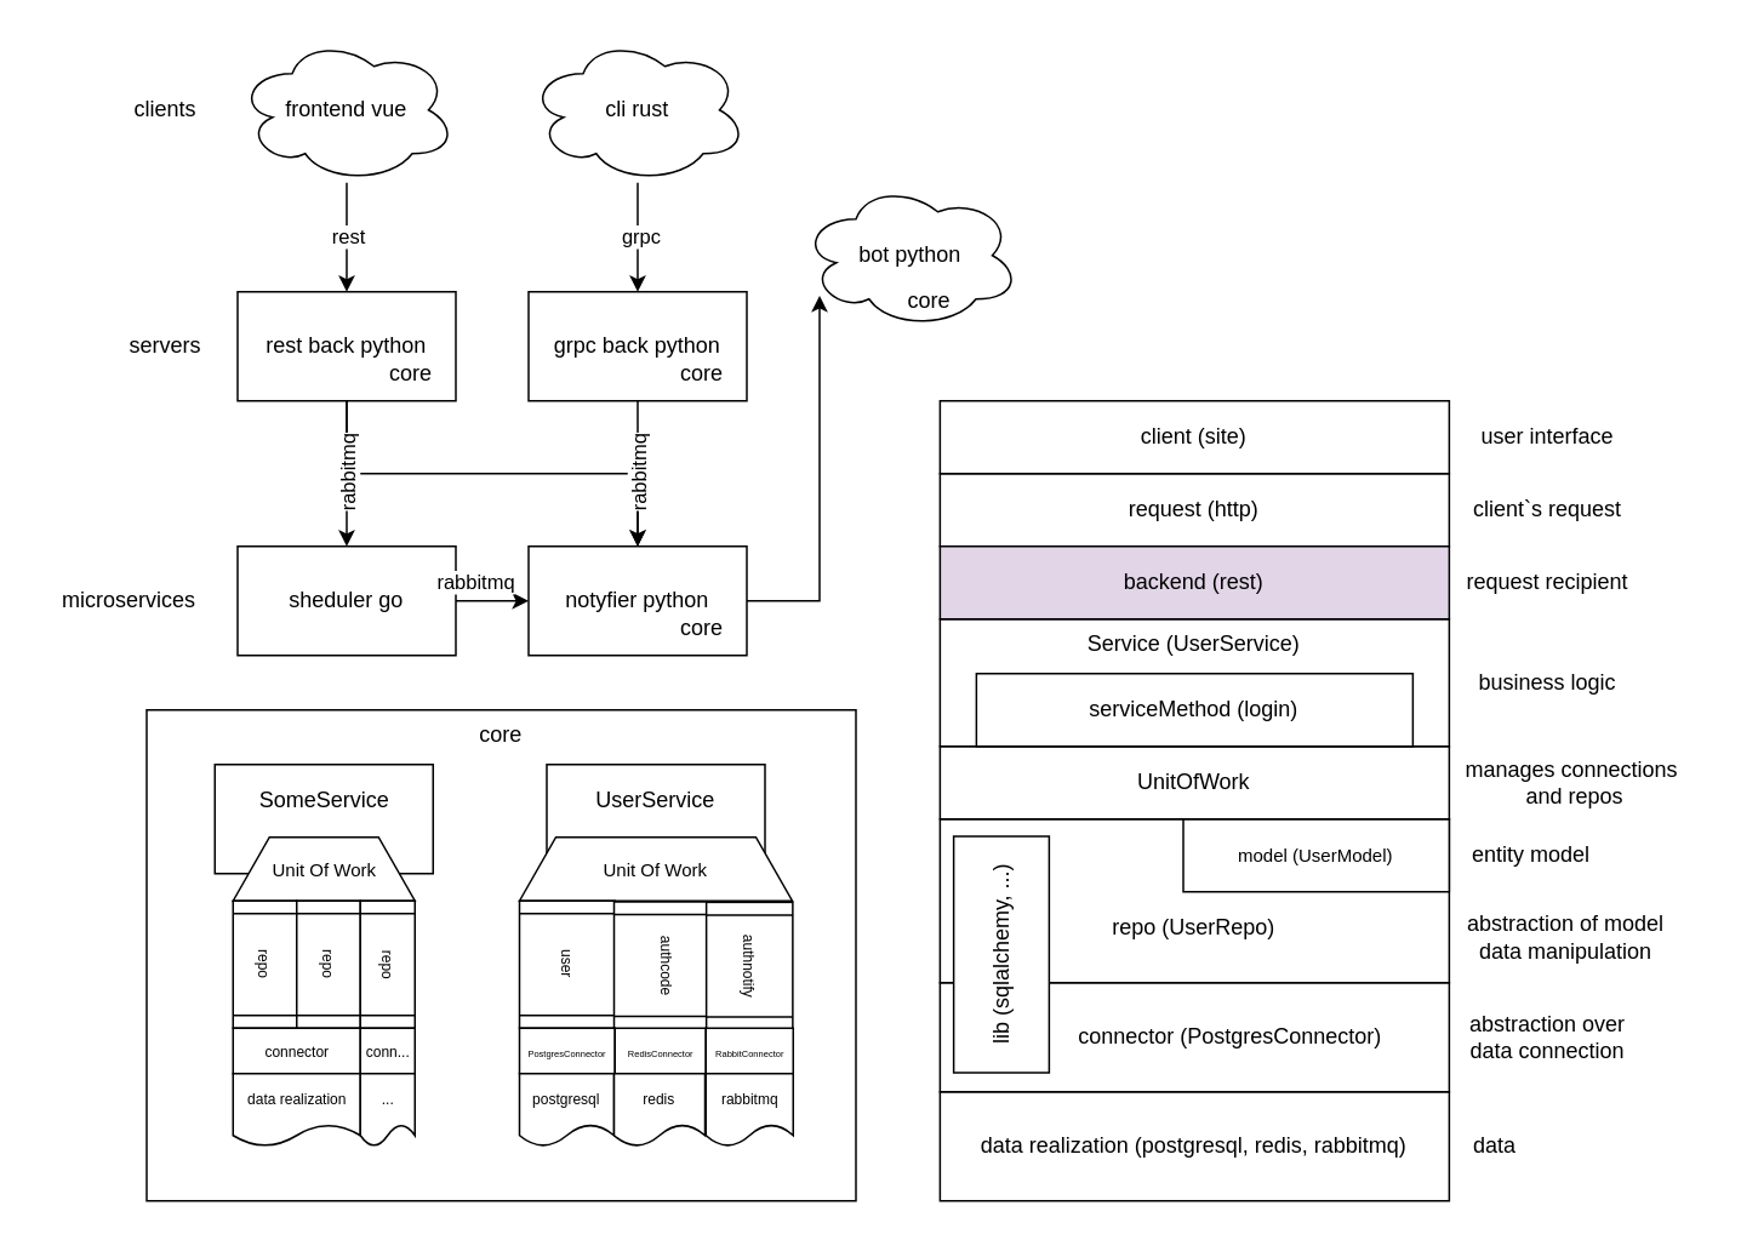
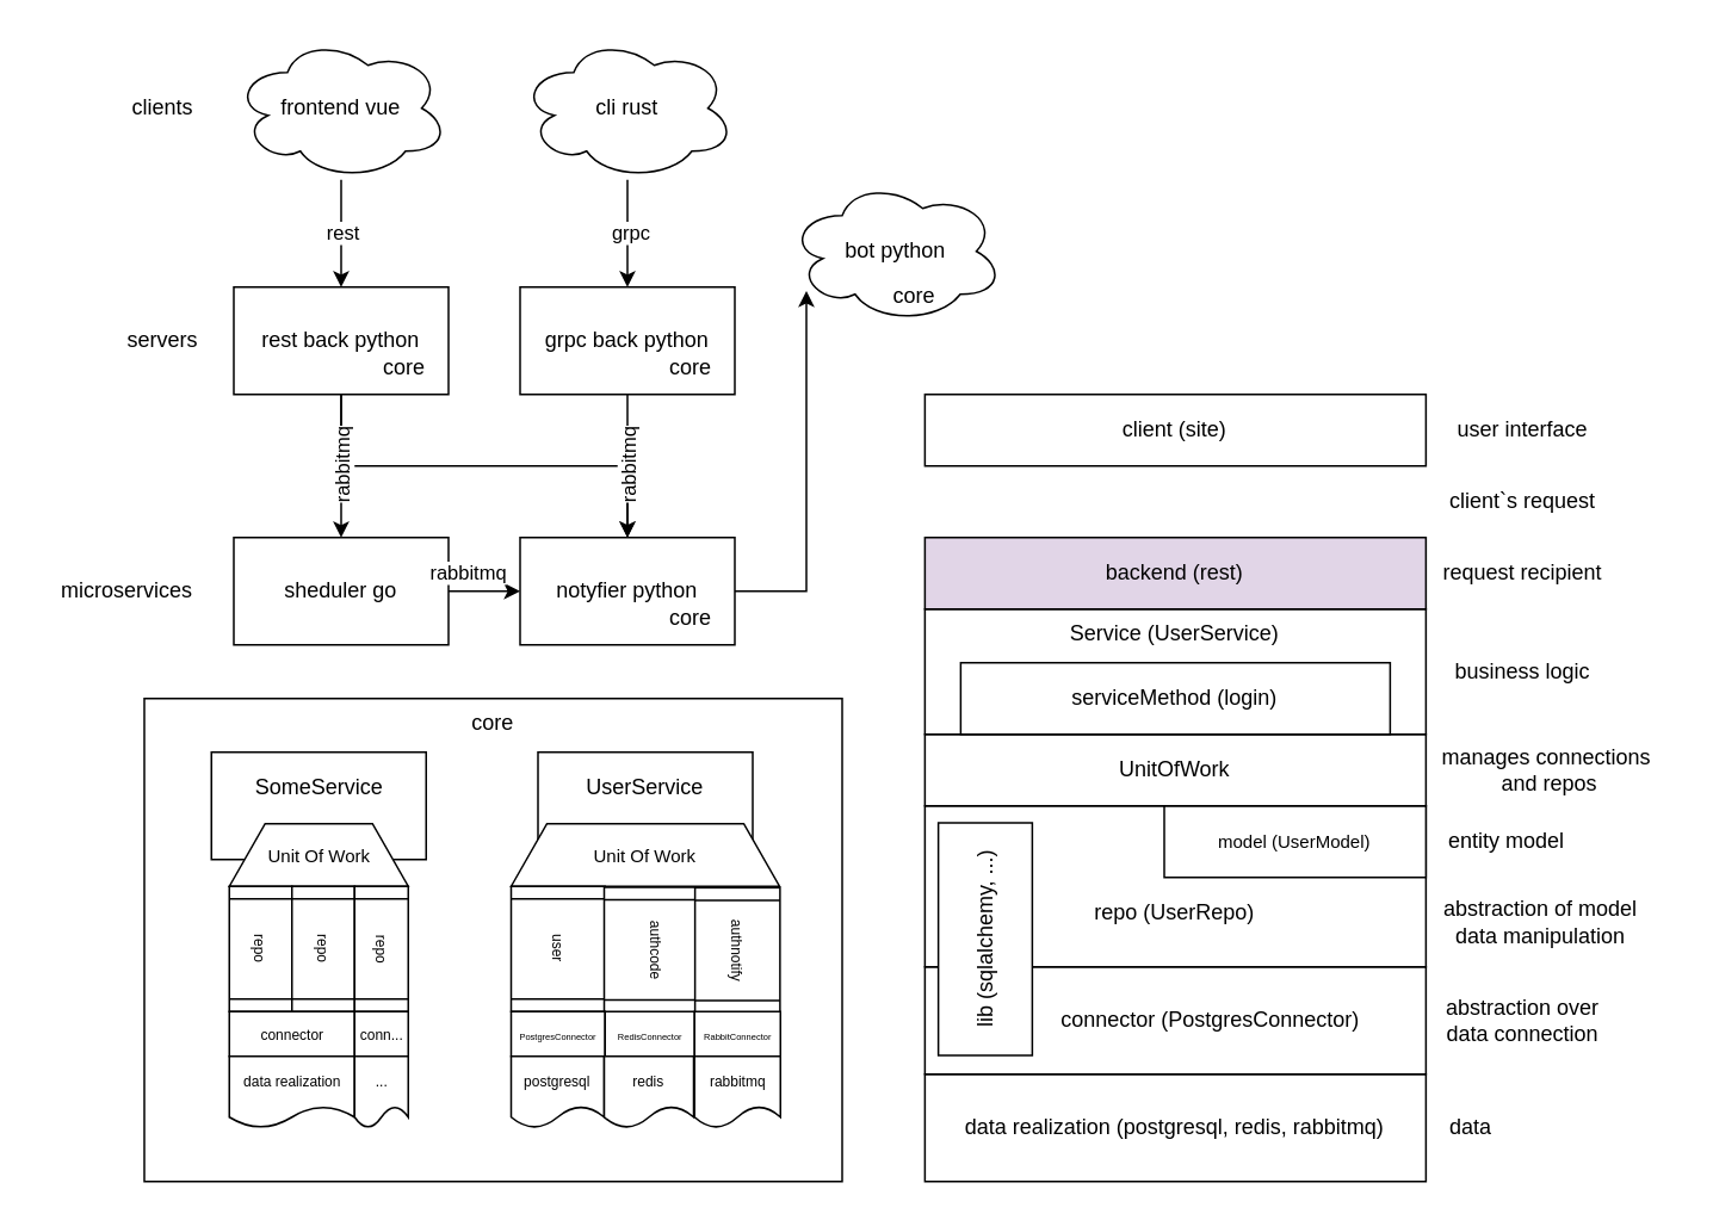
  <mxCell id="0" />
  <mxCell id="1" parent="0" />
  <mxCell id="2" style="edgeStyle=orthogonalEdgeStyle;rounded=0;orthogonalLoop=1;jettySize=auto;html=1;" parent="1" source="4" target="11" edge="1"><mxGeometry relative="1" as="geometry" /></mxCell>
  <mxCell id="3" value="rest" style="edgeLabel;html=1;align=center;verticalAlign=middle;resizable=0;points=[];" parent="2" vertex="1" connectable="0"><mxGeometry x="-0.033" relative="1" as="geometry"><mxPoint as="offset" /></mxGeometry></mxCell>
  <mxCell id="4" value="frontend vue" style="ellipse;shape=cloud;whiteSpace=wrap;html=1;" parent="1" vertex="1"><mxGeometry x="130" y="20" width="120" height="80" as="geometry" /></mxCell>
  <mxCell id="5" style="edgeStyle=orthogonalEdgeStyle;rounded=0;orthogonalLoop=1;jettySize=auto;html=1;" parent="1" source="7" target="13" edge="1"><mxGeometry relative="1" as="geometry" /></mxCell>
  <mxCell id="6" value="grpc" style="edgeLabel;html=1;align=center;verticalAlign=middle;resizable=0;points=[];" parent="5" vertex="1" connectable="0"><mxGeometry x="-0.033" y="1" relative="1" as="geometry"><mxPoint as="offset" /></mxGeometry></mxCell>
  <mxCell id="7" value="cli rust" style="ellipse;shape=cloud;whiteSpace=wrap;html=1;" parent="1" vertex="1"><mxGeometry x="290" y="20" width="120" height="80" as="geometry" /></mxCell>
  <mxCell id="8" value="bot python" style="ellipse;shape=cloud;whiteSpace=wrap;html=1;" parent="1" vertex="1"><mxGeometry x="440" y="100" width="120" height="80" as="geometry" /></mxCell>
  <mxCell id="9" style="edgeStyle=orthogonalEdgeStyle;rounded=0;orthogonalLoop=1;jettySize=auto;html=1;" edge="1" parent="1" source="11" target="20"><mxGeometry relative="1" as="geometry" /></mxCell>
  <mxCell id="10" style="edgeStyle=orthogonalEdgeStyle;rounded=0;orthogonalLoop=1;jettySize=auto;html=1;" edge="1" parent="1" source="11" target="18"><mxGeometry relative="1" as="geometry"><Array as="points"><mxPoint x="190" y="260" /><mxPoint x="350" y="260" /></Array></mxGeometry></mxCell>
  <mxCell id="11" value="rest back python" style="whiteSpace=wrap;html=1;" parent="1" vertex="1"><mxGeometry x="130" y="160" width="120" height="60" as="geometry" /></mxCell>
  <mxCell id="12" style="edgeStyle=orthogonalEdgeStyle;rounded=0;orthogonalLoop=1;jettySize=auto;html=1;" edge="1" parent="1" source="13" target="18"><mxGeometry relative="1" as="geometry" /></mxCell>
  <mxCell id="13" value="grpc back python" style="whiteSpace=wrap;html=1;" parent="1" vertex="1"><mxGeometry x="290" y="160" width="120" height="60" as="geometry" /></mxCell>
  <mxCell id="14" value="core" style="whiteSpace=wrap;html=1;labelPosition=center;verticalLabelPosition=middle;align=center;verticalAlign=top;" parent="1" vertex="1"><mxGeometry x="80" y="390" width="390" height="270" as="geometry" /></mxCell>
  <mxCell id="15" value="clients" style="text;html=1;align=center;verticalAlign=middle;resizable=0;points=[];autosize=1;strokeColor=none;fillColor=none;" parent="1" vertex="1"><mxGeometry x="60" y="45" width="60" height="30" as="geometry" /></mxCell>
  <mxCell id="16" value="servers" style="text;html=1;align=center;verticalAlign=middle;resizable=0;points=[];autosize=1;strokeColor=none;fillColor=none;" parent="1" vertex="1"><mxGeometry x="60" y="175" width="60" height="30" as="geometry" /></mxCell>
  <mxCell id="17" style="edgeStyle=orthogonalEdgeStyle;rounded=0;orthogonalLoop=1;jettySize=auto;html=1;" edge="1" parent="1" source="18" target="8"><mxGeometry relative="1" as="geometry"><Array as="points"><mxPoint x="450" y="330" /></Array></mxGeometry></mxCell>
  <mxCell id="18" value="notyfier python" style="whiteSpace=wrap;html=1;" vertex="1" parent="1"><mxGeometry x="290" y="300" width="120" height="60" as="geometry" /></mxCell>
  <mxCell id="19" style="edgeStyle=orthogonalEdgeStyle;rounded=0;orthogonalLoop=1;jettySize=auto;html=1;" edge="1" parent="1" source="20" target="18"><mxGeometry relative="1" as="geometry" /></mxCell>
  <mxCell id="20" value="sheduler go" style="whiteSpace=wrap;html=1;" vertex="1" parent="1"><mxGeometry x="130" y="300" width="120" height="60" as="geometry" /></mxCell>
  <mxCell id="21" value="rabbitmq" style="edgeLabel;html=1;align=center;verticalAlign=middle;resizable=0;points=[];rotation=-90;" vertex="1" connectable="0" parent="1"><mxGeometry x="189.997" y="260" as="geometry" /></mxCell>
  <mxCell id="22" value="rabbitmq" style="edgeLabel;html=1;align=center;verticalAlign=middle;resizable=0;points=[];rotation=-90;" vertex="1" connectable="0" parent="1"><mxGeometry x="349.997" y="260" as="geometry" /></mxCell>
  <mxCell id="23" value="rabbitmq" style="edgeLabel;html=1;align=center;verticalAlign=middle;resizable=0;points=[];" vertex="1" connectable="0" parent="1"><mxGeometry x="259.998" y="310" as="geometry"><mxPoint x="1" y="9" as="offset" /></mxGeometry></mxCell>
  <mxCell id="24" value="microservices" style="text;html=1;align=center;verticalAlign=middle;resizable=0;points=[];autosize=1;strokeColor=none;fillColor=none;" vertex="1" parent="1"><mxGeometry x="20" y="315" width="100" height="30" as="geometry" /></mxCell>
  <mxCell id="25" value="core" style="text;html=1;align=center;verticalAlign=middle;resizable=0;points=[];autosize=1;strokeColor=none;fillColor=none;" vertex="1" parent="1"><mxGeometry x="200" y="190" width="50" height="30" as="geometry" /></mxCell>
  <mxCell id="26" value="core" style="text;html=1;align=center;verticalAlign=middle;resizable=0;points=[];autosize=1;strokeColor=none;fillColor=none;" vertex="1" parent="1"><mxGeometry x="360" y="190" width="50" height="30" as="geometry" /></mxCell>
  <mxCell id="27" value="core" style="text;html=1;align=center;verticalAlign=middle;resizable=0;points=[];autosize=1;strokeColor=none;fillColor=none;" vertex="1" parent="1"><mxGeometry x="360" y="330" width="50" height="30" as="geometry" /></mxCell>
  <mxCell id="28" value="core" style="text;html=1;align=center;verticalAlign=middle;resizable=0;points=[];autosize=1;strokeColor=none;fillColor=none;" vertex="1" parent="1"><mxGeometry x="485" y="150" width="50" height="30" as="geometry" /></mxCell>
  <mxCell id="29" value="SomeService" style="whiteSpace=wrap;html=1;spacingLeft=0;spacingBottom=20;" vertex="1" parent="1"><mxGeometry x="117.5" y="420" width="120" height="60" as="geometry" /></mxCell>
  <mxCell id="30" value="Unit Of Work" style="shape=trapezoid;perimeter=trapezoidPerimeter;whiteSpace=wrap;html=1;fixedSize=1;fontSize=10;" vertex="1" parent="1"><mxGeometry x="127.5" y="460" width="100" height="35" as="geometry" /></mxCell>
  <mxCell id="31" value="repo" style="shape=process;whiteSpace=wrap;html=1;backgroundOutline=1;rotation=90;fontSize=8;" vertex="1" parent="1"><mxGeometry x="110" y="512.5" width="70" height="35" as="geometry" /></mxCell>
  <mxCell id="32" value="repo" style="shape=process;whiteSpace=wrap;html=1;backgroundOutline=1;rotation=90;fontSize=8;" vertex="1" parent="1"><mxGeometry x="145" y="512.5" width="70" height="35" as="geometry" /></mxCell>
  <mxCell id="33" value="repo" style="shape=process;whiteSpace=wrap;html=1;backgroundOutline=1;rotation=90;fontSize=8;" vertex="1" parent="1"><mxGeometry x="177.5" y="515" width="70" height="30" as="geometry" /></mxCell>
  <mxCell id="34" value="connector" style="rounded=0;whiteSpace=wrap;html=1;fontSize=8;" vertex="1" parent="1"><mxGeometry x="127.5" y="565" width="70" height="25" as="geometry" /></mxCell>
  <mxCell id="35" value="conn..." style="rounded=0;whiteSpace=wrap;html=1;fontSize=8;" vertex="1" parent="1"><mxGeometry x="197.5" y="565" width="30" height="25" as="geometry" /></mxCell>
  <mxCell id="36" value="data realization" style="shape=document;whiteSpace=wrap;html=1;boundedLbl=1;fontSize=8;" vertex="1" parent="1"><mxGeometry x="127.5" y="590" width="70" height="40" as="geometry" /></mxCell>
  <mxCell id="37" value="..." style="shape=document;whiteSpace=wrap;html=1;boundedLbl=1;fontSize=8;" vertex="1" parent="1"><mxGeometry x="197.5" y="590" width="30" height="40" as="geometry" /></mxCell>
  <mxCell id="38" value="UserService" style="whiteSpace=wrap;html=1;spacingLeft=0;spacingBottom=20;" vertex="1" parent="1"><mxGeometry x="300" y="420" width="120" height="60" as="geometry" /></mxCell>
  <mxCell id="39" value="Unit Of Work" style="shape=trapezoid;perimeter=trapezoidPerimeter;whiteSpace=wrap;html=1;fixedSize=1;fontSize=10;" vertex="1" parent="1"><mxGeometry x="285" y="460" width="150" height="35" as="geometry" /></mxCell>
  <mxCell id="40" value="user" style="shape=process;whiteSpace=wrap;html=1;backgroundOutline=1;rotation=90;fontSize=8;" vertex="1" parent="1"><mxGeometry x="276.25" y="503.76" width="70" height="52.49" as="geometry" /></mxCell>
  <mxCell id="41" value="authcode" style="shape=process;whiteSpace=wrap;html=1;backgroundOutline=1;rotation=90;fontSize=8;" vertex="1" parent="1"><mxGeometry x="331.5" y="501" width="70" height="59" as="geometry" /></mxCell>
  <mxCell id="42" value="authnotify" style="shape=process;whiteSpace=wrap;html=1;backgroundOutline=1;rotation=90;fontSize=8;" vertex="1" parent="1"><mxGeometry x="376.5" y="507" width="70" height="47.5" as="geometry" /></mxCell>
  <mxCell id="43" value="PostgresConnector" style="rounded=0;whiteSpace=wrap;html=1;fontSize=5;" vertex="1" parent="1"><mxGeometry x="285" y="565" width="52.5" height="25" as="geometry" /></mxCell>
  <mxCell id="44" value="RedisConnector" style="rounded=0;whiteSpace=wrap;html=1;fontSize=5;verticalAlign=middle;" vertex="1" parent="1"><mxGeometry x="337.5" y="565" width="50" height="25" as="geometry" /></mxCell>
  <mxCell id="45" value="postgresql" style="shape=document;whiteSpace=wrap;html=1;boundedLbl=1;fontSize=8;" vertex="1" parent="1"><mxGeometry x="285" y="590" width="52" height="40" as="geometry" /></mxCell>
  <mxCell id="46" value="RabbitConnector" style="rounded=0;whiteSpace=wrap;html=1;fontSize=5;" vertex="1" parent="1"><mxGeometry x="387.5" y="565" width="48" height="25" as="geometry" /></mxCell>
  <mxCell id="47" value="redis" style="shape=document;whiteSpace=wrap;html=1;boundedLbl=1;fontSize=8;" vertex="1" parent="1"><mxGeometry x="337" y="590" width="50" height="40" as="geometry" /></mxCell>
  <mxCell id="48" value="rabbitmq" style="shape=document;whiteSpace=wrap;html=1;boundedLbl=1;fontSize=8;" vertex="1" parent="1"><mxGeometry x="387.5" y="590" width="48" height="40" as="geometry" /></mxCell>
  <mxCell id="49" value="data realization (postgresql, redis, rabbitmq)" style="rounded=0;whiteSpace=wrap;html=1;" vertex="1" parent="1"><mxGeometry x="516.25" y="600" width="280" height="60" as="geometry" /></mxCell>
  <mxCell id="50" value="&amp;nbsp; &amp;nbsp; &amp;nbsp; &amp;nbsp; &amp;nbsp; &amp;nbsp; connector (&lt;font style=&quot;font-size: 12px;&quot;&gt;PostgresConnector&lt;/font&gt;)" style="rounded=0;whiteSpace=wrap;html=1;" vertex="1" parent="1"><mxGeometry x="516.25" y="540" width="280" height="60" as="geometry" /></mxCell>
  <mxCell id="51" value="&lt;div&gt;&lt;br&gt;&lt;/div&gt;&lt;div&gt;&lt;br&gt;&lt;/div&gt;repo (&lt;font style=&quot;font-size: 12px;&quot;&gt;UserRepo&lt;/font&gt;)" style="rounded=0;whiteSpace=wrap;html=1;" vertex="1" parent="1"><mxGeometry x="516.25" y="450" width="280" height="90" as="geometry" /></mxCell>
  <mxCell id="52" value="lib (sqlalchemy, ...)" style="whiteSpace=wrap;html=1;rotation=270;" vertex="1" parent="1"><mxGeometry x="485" y="498.25" width="130" height="52.5" as="geometry" /></mxCell>
  <mxCell id="53" value="model (UserModel)" style="rounded=0;whiteSpace=wrap;html=1;rotation=0;fontSize=10;" vertex="1" parent="1"><mxGeometry x="650" y="450" width="146.25" height="40" as="geometry" /></mxCell>
  <mxCell id="54" value="UnitOfWork" style="whiteSpace=wrap;html=1;" vertex="1" parent="1"><mxGeometry x="516.25" y="410" width="280" height="40" as="geometry" /></mxCell>
  <mxCell id="55" value="Service (UserService)" style="whiteSpace=wrap;html=1;verticalAlign=top;" vertex="1" parent="1"><mxGeometry x="516.25" y="340" width="280" height="70" as="geometry" /></mxCell>
  <mxCell id="56" value="serviceMethod (login)" style="whiteSpace=wrap;html=1;" vertex="1" parent="1"><mxGeometry x="536.25" y="370" width="240" height="40" as="geometry" /></mxCell>
- <mxCell id="57" value="request (http)" style="whiteSpace=wrap;html=1;" vertex="1" parent="1"><mxGeometry x="516.25" y="260" width="280" height="40" as="geometry" /></mxCell>
  <mxCell id="58" value="backend (rest)" style="whiteSpace=wrap;html=1;fillColor=#e1d5e7;" vertex="1" parent="1"><mxGeometry x="516.25" y="300" width="280" height="40" as="geometry" /></mxCell>
  <mxCell id="59" value="client (site)" style="whiteSpace=wrap;html=1;" vertex="1" parent="1"><mxGeometry x="516.25" y="220" width="280" height="40" as="geometry" /></mxCell>
  <mxCell id="60" value="user interface" style="text;html=1;align=center;verticalAlign=middle;resizable=0;points=[];autosize=1;strokeColor=none;fillColor=none;" vertex="1" parent="1"><mxGeometry x="800" y="225" width="100" height="30" as="geometry" /></mxCell>
  <mxCell id="61" value="client`s request" style="text;html=1;align=center;verticalAlign=middle;resizable=0;points=[];autosize=1;strokeColor=none;fillColor=none;" vertex="1" parent="1"><mxGeometry x="800" y="265" width="100" height="30" as="geometry" /></mxCell>
  <mxCell id="62" value="request recipient" style="text;html=1;align=center;verticalAlign=middle;resizable=0;points=[];autosize=1;strokeColor=none;fillColor=none;" vertex="1" parent="1"><mxGeometry x="795" y="305" width="110" height="30" as="geometry" /></mxCell>
  <mxCell id="63" value="business logic" style="text;html=1;align=center;verticalAlign=middle;resizable=0;points=[];autosize=1;strokeColor=none;fillColor=none;" vertex="1" parent="1"><mxGeometry x="800" y="360" width="100" height="30" as="geometry" /></mxCell>
  <mxCell id="64" value="manages connections&amp;nbsp;&lt;div&gt;and repos&lt;/div&gt;" style="text;html=1;align=center;verticalAlign=middle;resizable=0;points=[];autosize=1;strokeColor=none;fillColor=none;" vertex="1" parent="1"><mxGeometry x="795" y="410" width="140" height="40" as="geometry" /></mxCell>
  <mxCell id="65" value="entity model" style="text;html=1;align=center;verticalAlign=middle;resizable=0;points=[];autosize=1;strokeColor=none;fillColor=none;" vertex="1" parent="1"><mxGeometry x="796.25" y="455" width="90" height="30" as="geometry" /></mxCell>
  <mxCell id="66" value="abstraction of model&lt;div&gt;data manipulation&lt;/div&gt;" style="text;html=1;align=center;verticalAlign=middle;resizable=0;points=[];autosize=1;strokeColor=none;fillColor=none;" vertex="1" parent="1"><mxGeometry x="795" y="495.25" width="130" height="40" as="geometry" /></mxCell>
  <mxCell id="67" value="data" style="text;html=1;align=center;verticalAlign=middle;resizable=0;points=[];autosize=1;strokeColor=none;fillColor=none;" vertex="1" parent="1"><mxGeometry x="796.25" y="615" width="50" height="30" as="geometry" /></mxCell>
  <mxCell id="68" value="abstraction over&lt;div&gt;data connection&lt;/div&gt;" style="text;html=1;align=center;verticalAlign=middle;resizable=0;points=[];autosize=1;strokeColor=none;fillColor=none;" vertex="1" parent="1"><mxGeometry x="795" y="550" width="110" height="40" as="geometry" /></mxCell>
